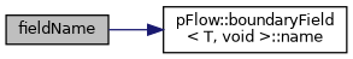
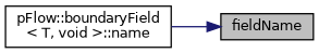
  digraph {
    rankdir=RL
    node [color=black fontname=Helvetica fontsize=10 shape=record style=filled]
    n1 [fillcolor=grey75 fontcolor=black height=0.2 label=fieldName width=0.4]
    n2 [fillcolor=white height=0.2 label="pFlow::boundaryField\l\< T, void \>::name" width=0.4]
-   n2 -> n1 [color=midnightblue dir=back fontname=Helvetica fontsize=10 labelfontname=Helvetica labelfontsize=10 style=solid]
+   n1 -> n2 [color=midnightblue dir=back fontname=Helvetica fontsize=10 labelfontname=Helvetica labelfontsize=10 style=solid]
  }
